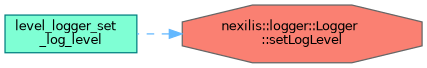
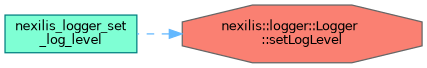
  digraph {
    rankdir=RL
    node [fontname=Helvetica fontsize=10 style=filled]
    n1 [color=gray40 fillcolor=salmon fontcolor=black height=0.2 label="nexilis::logger::Logger\l::setLogLevel" shape=octagon width=0.4]
-   n2 [color=teal fillcolor=aquamarine height=0.2 label="level_logger_set\l_log_level" shape=box width=0.4]
+   n2 [color=teal fillcolor=aquamarine height=0.2 label="nexilis_logger_set\l_log_level" shape=box width=0.4]
    n1 -> n2 [color=steelblue1 dir=back fontname=Helvetica fontsize=10 labelfontname=Helvetica labelfontsize=10 style=dashed]
  }
